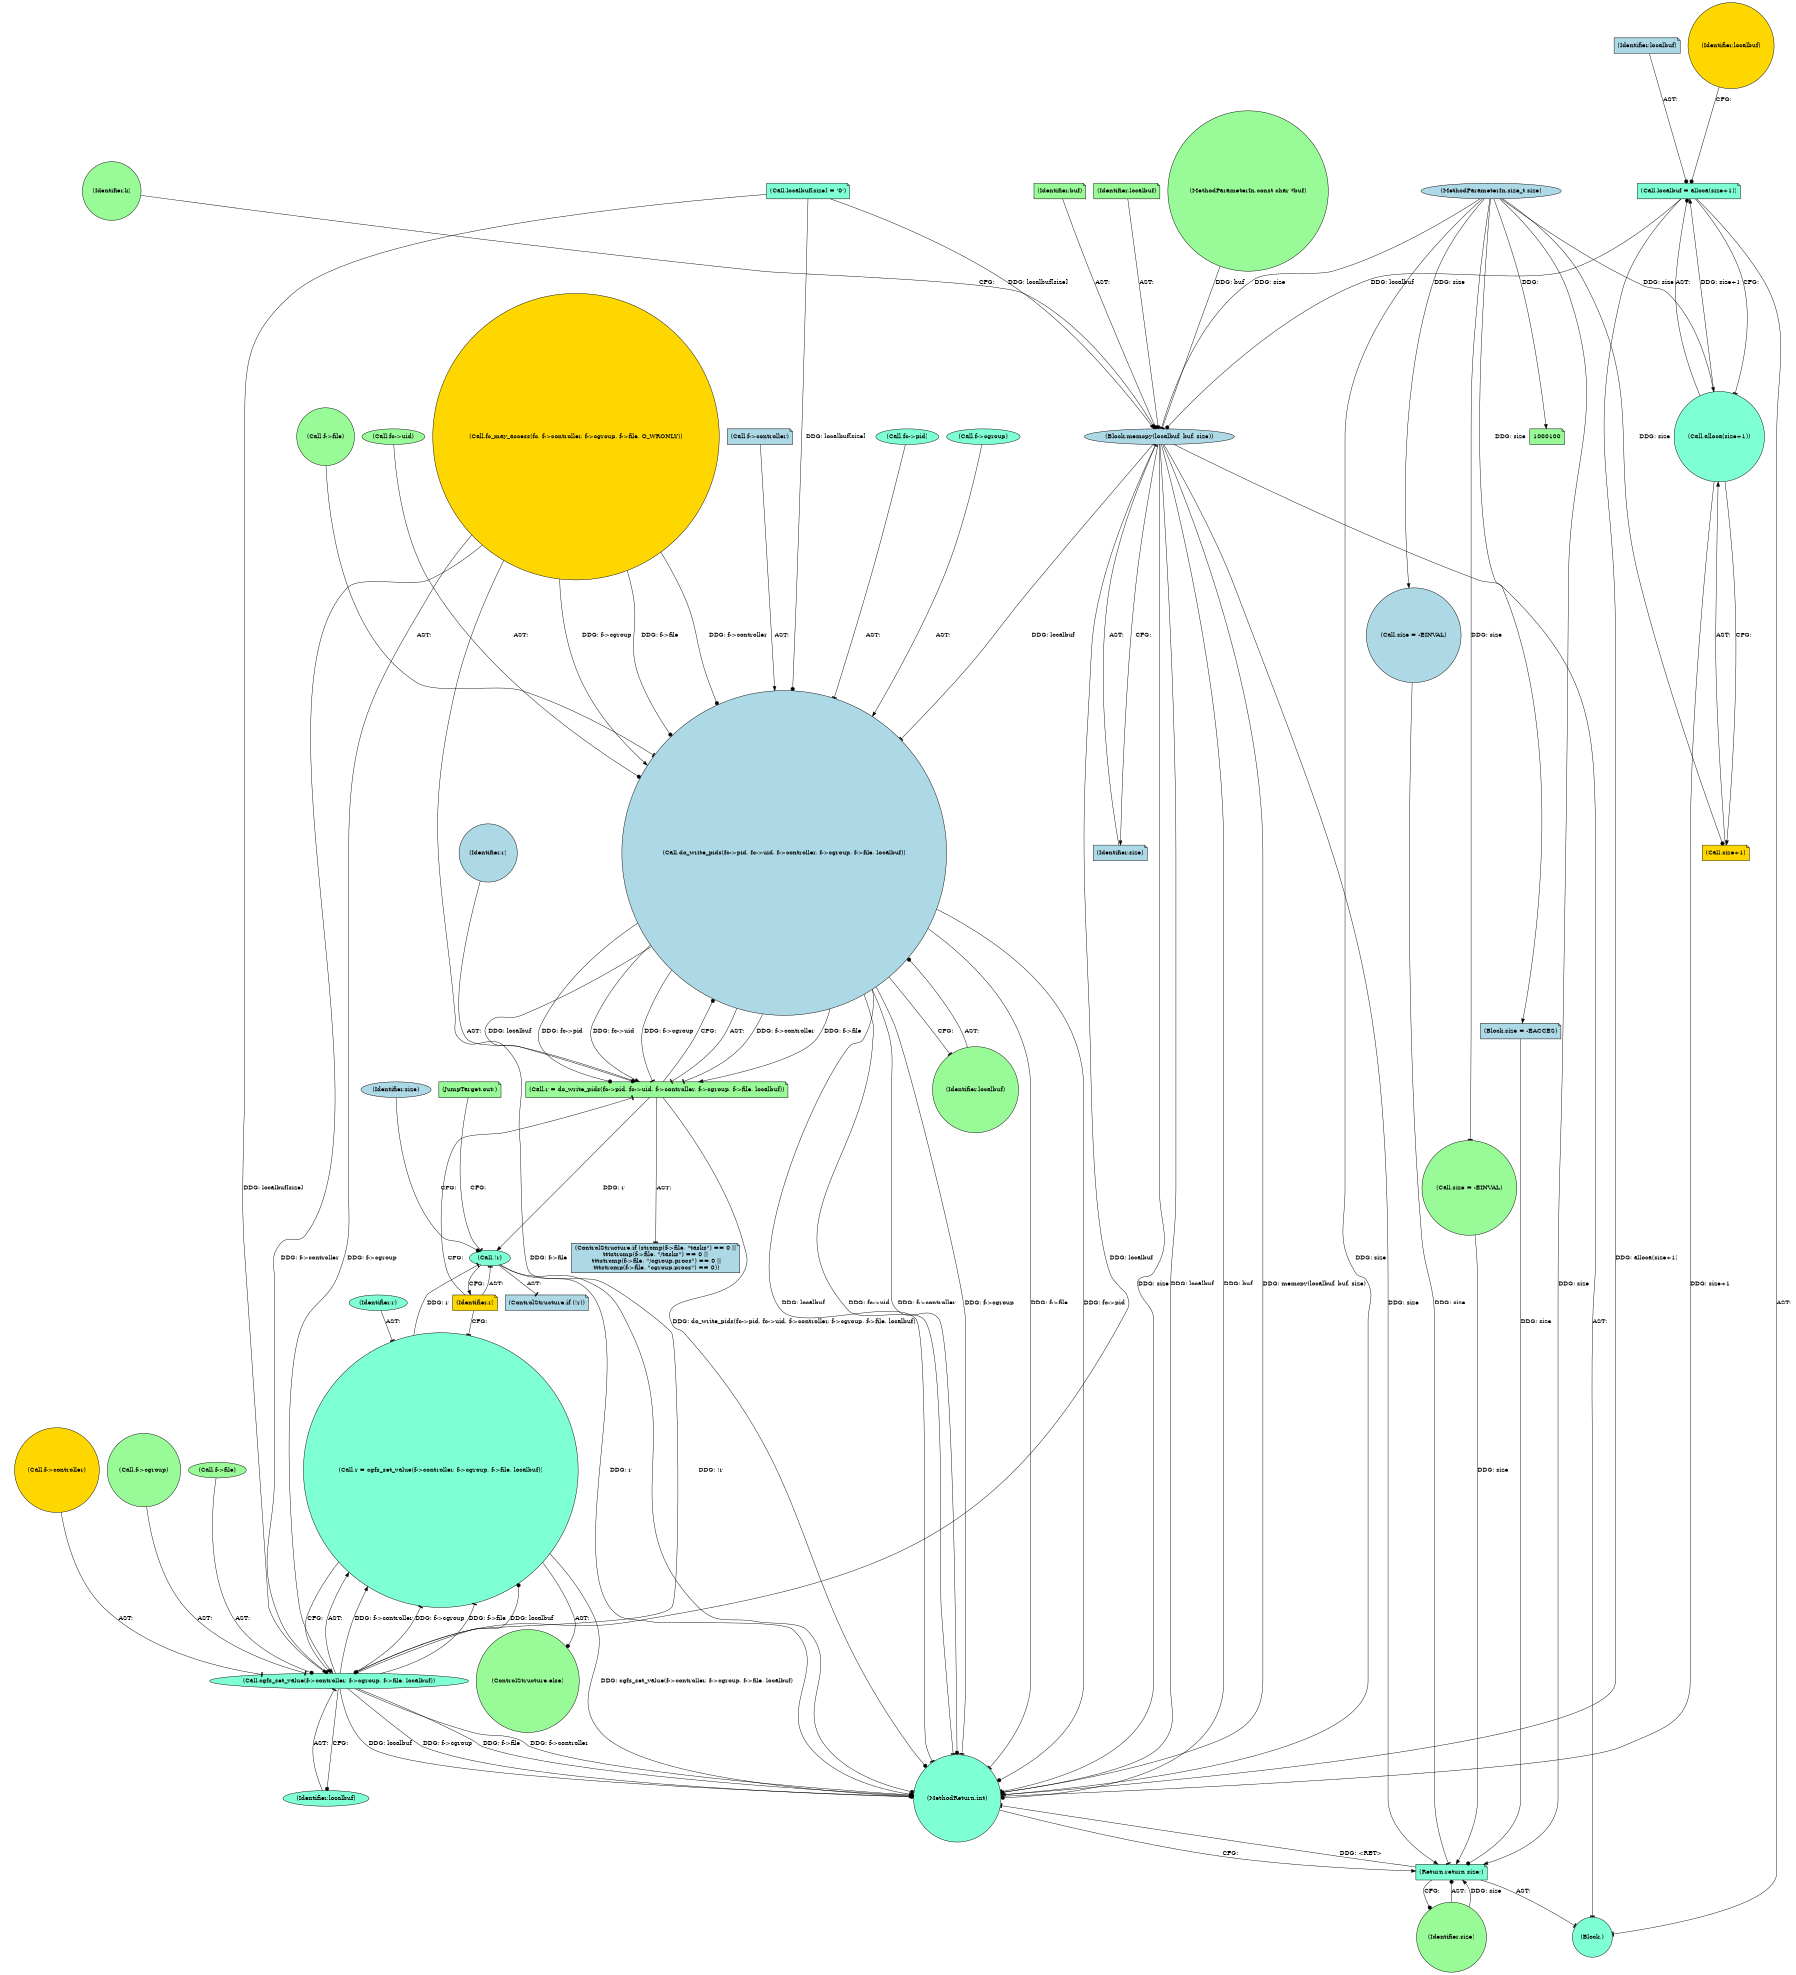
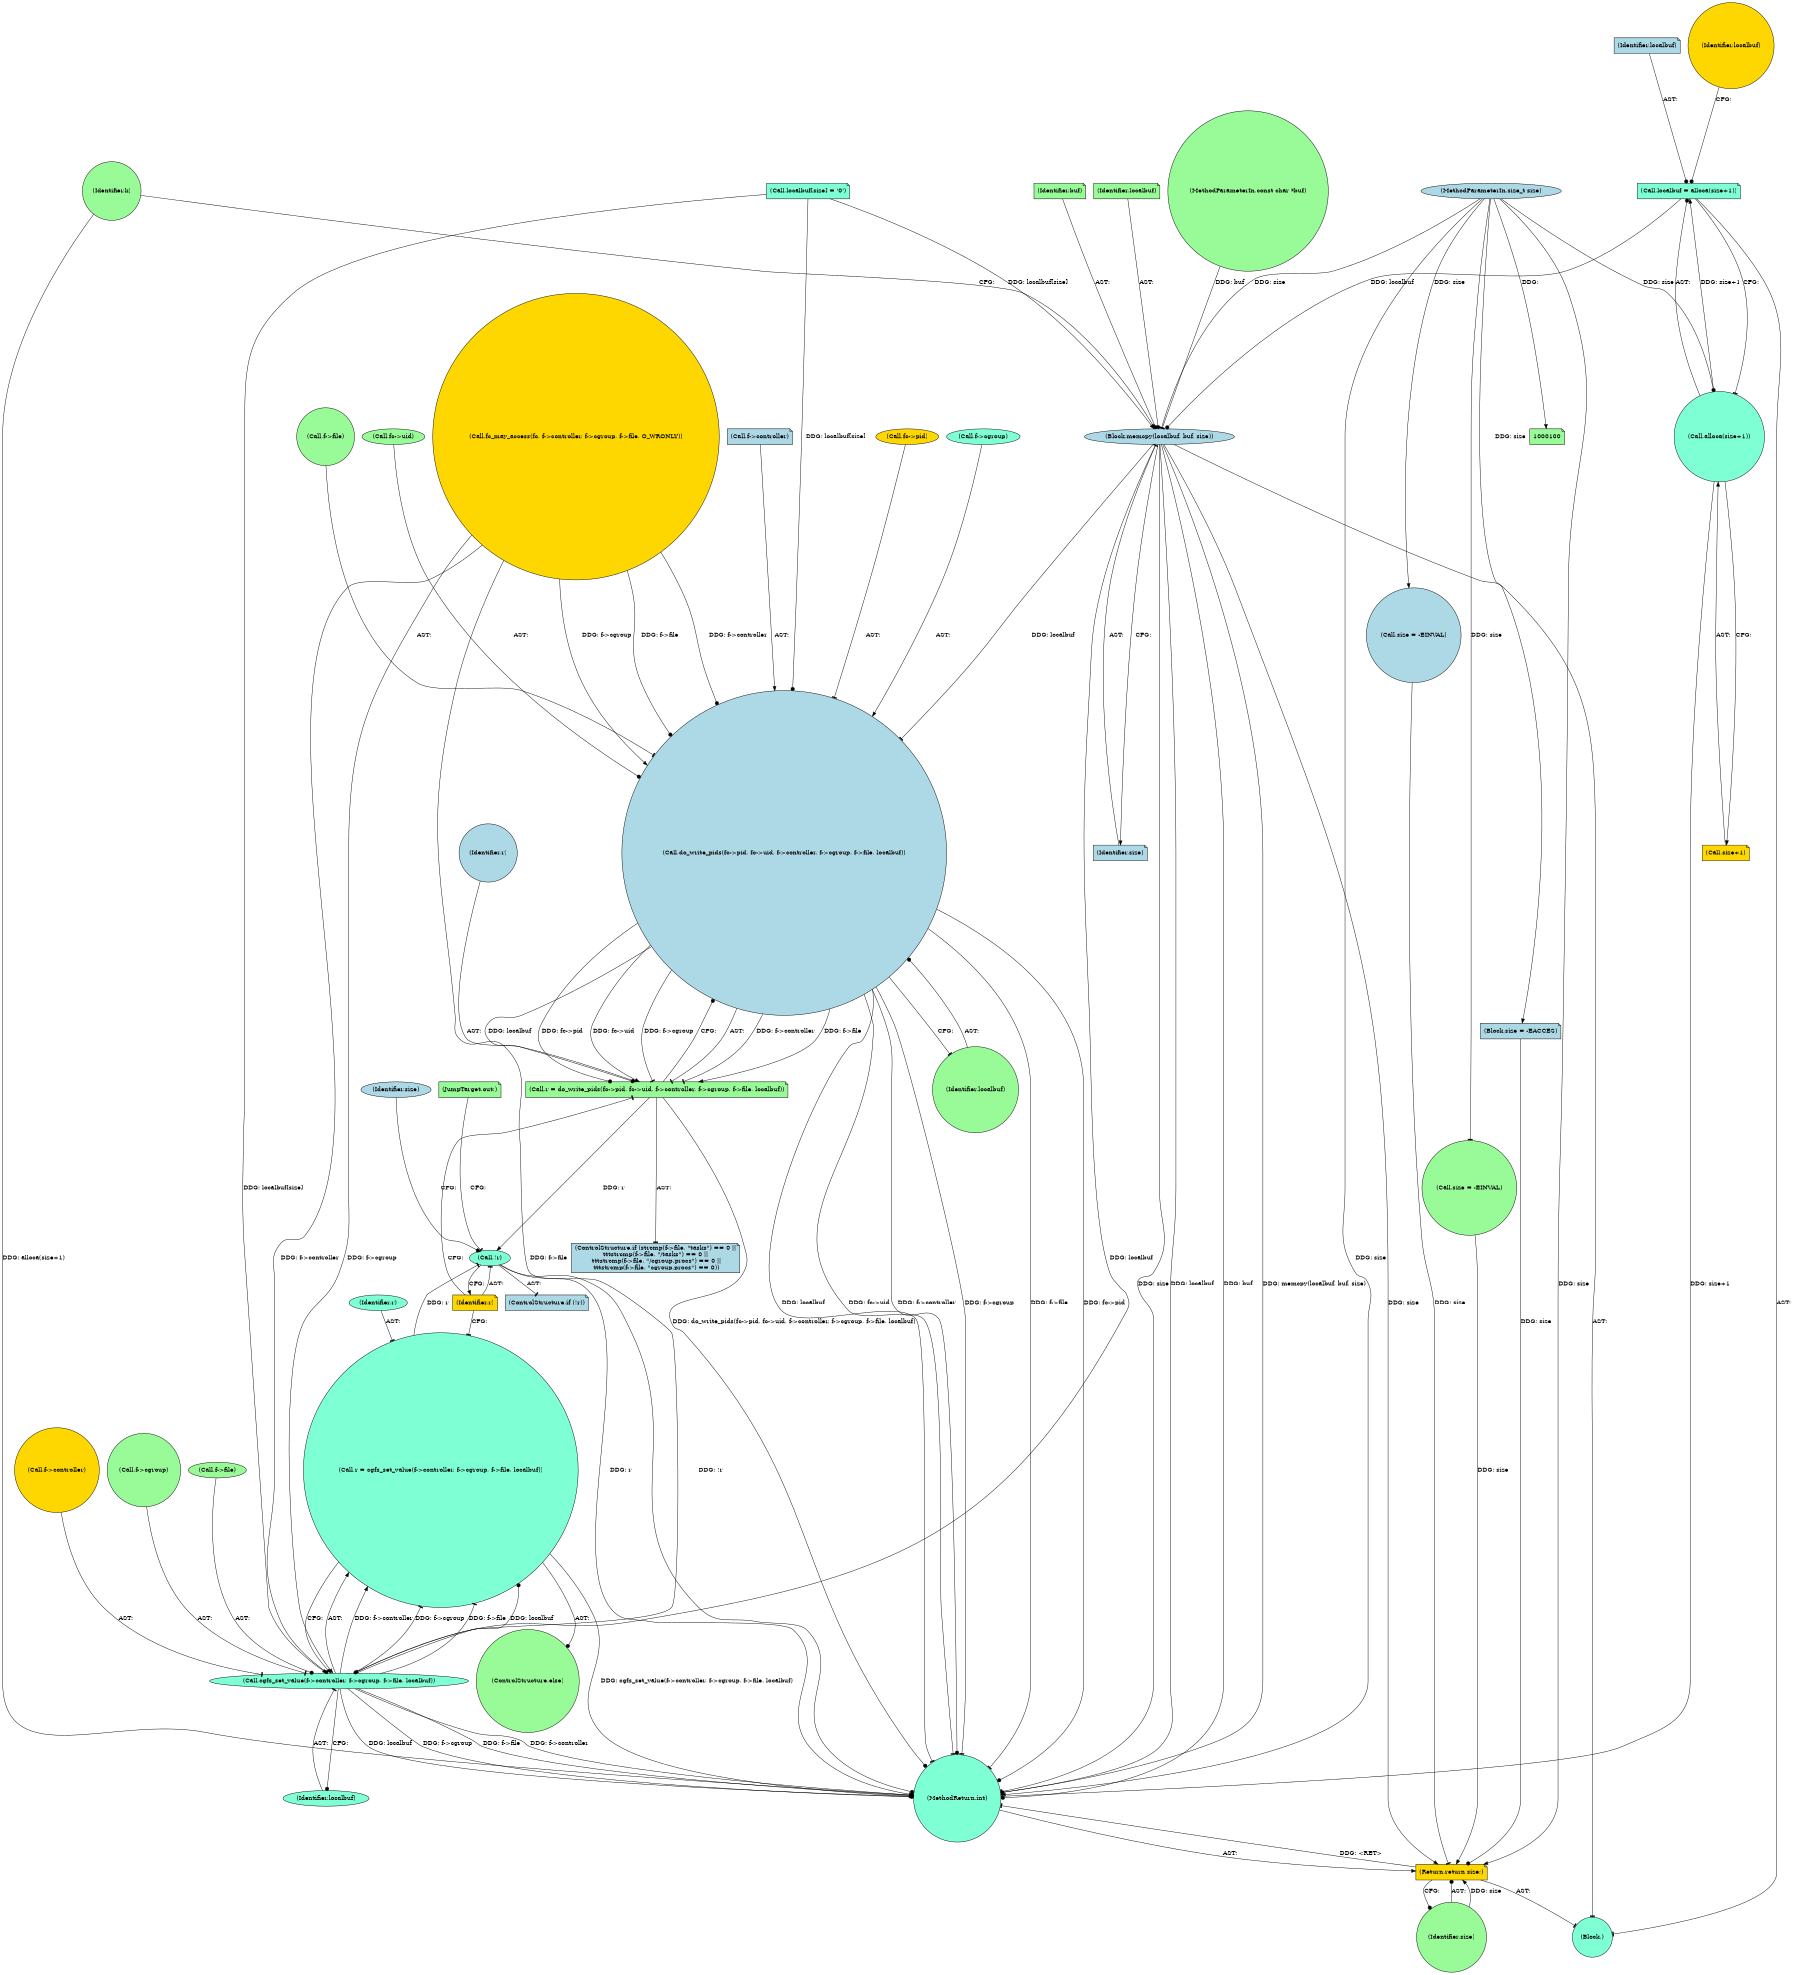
  digraph {
    node [fillcolor=palegreen shape=circle style=filled]
    edge [arrowhead=tee]
    n1 [fillcolor=aquamarine label="(Call,localbuf = alloca(size+1))" shape=note]
    n2 [fillcolor=aquamarine label="(Call,alloca(size+1))"]
    n3 [fillcolor=lightblue label="(Block,memcpy(localbuf, buf, size))" shape=ellipse]
    n4 [fillcolor=aquamarine label="(Block,)"]
    n5 [fillcolor=aquamarine label="(MethodReturn,int)"]
    n6 [fillcolor=gold label="(Call,size+1)" shape=note]
-   n7 [fillcolor=aquamarine label="(Return,return size;)" shape=note]
+   n7 [fillcolor=gold label="(Return,return size;)" shape=note]
    n8 [fillcolor=lightblue label="(Call,do_write_pids(fc->pid, fc->uid, f->controller, f->cgroup, f->file, localbuf))"]
    n9 [fillcolor=aquamarine label="(Call,cgfs_set_value(f->controller, f->cgroup, f->file, localbuf))" shape=ellipse]
    n10 [fillcolor=lightblue label="(Identifier,size)" shape=note]
    n11 [fillcolor=lightblue label="(MethodParameterIn,size_t size)" shape=ellipse]
    n12 [fillcolor=lightblue label="(Call,size = -EINVAL)"]
    n13 [fillcolor=lightblue label="(Block,size = -EACCES)" shape=note]
    n14 [label="(Call,size = -EINVAL)"]
    1000100 [shape=note]
    n16 [label="(Identifier,size)"]
    n17 [label="(Call,r = do_write_pids(fc->pid, fc->uid, f->controller, f->cgroup, f->file, localbuf))" shape=note]
    n18 [label="(Identifier,localbuf)"]
    n19 [fillcolor=aquamarine label="(Call,r = cgfs_set_value(f->controller, f->cgroup, f->file, localbuf))"]
    n20 [fillcolor=aquamarine label="(Identifier,localbuf)" shape=ellipse]
    n21 [fillcolor=aquamarine label="(Call,!r)" shape=ellipse]
    n22 [fillcolor=lightblue label="(ControlStructure,if (strcmp(f->file, \"tasks\") == 0 ||\n\t\t\tstrcmp(f->file, \"/tasks\") == 0 ||\n \t\t\tstrcmp(f->file, \"/cgroup.procs\") == 0 ||\n \t\t\tstrcmp(f->file, \"cgroup.procs\") == 0))" shape=note]
    n23 [fillcolor=gold label="(Identifier,r)" shape=note]
    n24 [fillcolor=lightblue label="(ControlStructure,if (!r))" shape=note]
    n25 [label="(ControlStructure,else)"]
    n26 [label="(Identifier,k)"]
    n27 [label="(Identifier,localbuf)" shape=note]
    n28 [label="(Call,f->cgroup)"]
    n29 [fillcolor=gold label="(Call,f->controller)"]
    n30 [label="(JumpTarget,out:)" shape=note]
    n31 [fillcolor=lightblue label="(Identifier,r)"]
    n32 [label="(MethodParameterIn,const char *buf)"]
-   n33 [fillcolor=aquamarine label="(Call,fc->pid)" shape=ellipse]
+   n33 [fillcolor=gold label="(Call,fc->pid)" shape=ellipse]
    n34 [fillcolor=aquamarine label="(Call,f->cgroup)" shape=ellipse]
    n35 [label="(Call,f->file)"]
    n36 [fillcolor=gold label="(Call,fc_may_access(fc, f->controller, f->cgroup, f->file, O_WRONLY))"]
    n37 [fillcolor=lightblue label="(Identifier,localbuf)" shape=note]
    n38 [label="(Call,fc->uid)" shape=ellipse]
    n39 [fillcolor=gold label="(Identifier,localbuf)"]
    n40 [label="(Call,f->file)" shape=ellipse]
    n41 [fillcolor=lightblue label="(Identifier,size)" shape=ellipse]
    n42 [label="(Identifier,buf)" shape=note]
    n43 [fillcolor=aquamarine label="(Call,localbuf[size] = '\0')" shape=note]
    n44 [fillcolor=aquamarine label="(Identifier,r)" shape=ellipse]
    n45 [fillcolor=lightblue label="(Call,f->controller)" shape=note]
    n1 -> n2 [label="CFG: "]
    n1 -> n3 [arrowhead=dot label="DDG: localbuf"]
    n1 -> n4 [label="AST: "]
-   n1 -> n5 [label="DDG: alloca(size+1)"]
+   n26 -> n5 [label="DDG: alloca(size+1)"]
    n2 -> n1 [arrowhead=dot label="AST: "]
    n2 -> n1 [arrowhead=normal label="DDG: size+1"]
    n2 -> n5 [label="DDG: size+1"]
    n2 -> n6 [arrowhead=normal label="CFG: "]
    n3 -> n4 [label="AST: "]
    n3 -> n5 [arrowhead=dot label="DDG: buf"]
    n3 -> n5 [arrowhead=dot label="DDG: localbuf"]
    n3 -> n5 [label="DDG: memcpy(localbuf, buf, size)"]
    n3 -> n5 [label="DDG: size"]
    n3 -> n7 [arrowhead=normal label="DDG: size"]
    n3 -> n8 [label="DDG: localbuf"]
    n3 -> n9 [arrowhead=normal label="DDG: localbuf"]
    n3 -> n10 [arrowhead=normal label="CFG: "]
-   n5 -> n7 [arrowhead=normal label="CFG: "]
+   n5 -> n7 [arrowhead=normal label="AST: "]
    n6 -> n2 [arrowhead=normal label="AST: "]
    n7 -> n4 [label="AST: "]
    n7 -> n5 [label="DDG: <RET>"]
    n7 -> n16 [arrowhead=dot label="CFG: "]
    n8 -> n5 [arrowhead=dot label="DDG: f->controller"]
    n8 -> n5 [label="DDG: f->cgroup"]
    n8 -> n5 [label="DDG: f->file"]
    n8 -> n5 [arrowhead=dot label="DDG: fc->pid"]
    n8 -> n5 [label="DDG: localbuf"]
    n8 -> n5 [label="DDG: fc->uid"]
    n8 -> n17 [label="AST: "]
    n8 -> n17 [label="DDG: f->controller"]
    n8 -> n17 [arrowhead=normal label="DDG: f->file"]
    n8 -> n17 [arrowhead=dot label="DDG: localbuf"]
    n8 -> n17 [arrowhead=dot label="DDG: fc->pid"]
    n8 -> n17 [arrowhead=normal label="DDG: fc->uid"]
    n8 -> n17 [label="DDG: f->cgroup"]
    n8 -> n18 [label="CFG: "]
    n9 -> n5 [arrowhead=dot label="DDG: f->cgroup"]
    n9 -> n5 [arrowhead=dot label="DDG: f->file"]
    n9 -> n5 [arrowhead=dot label="DDG: f->controller"]
    n9 -> n5 [arrowhead=normal label="DDG: localbuf"]
    n9 -> n19 [arrowhead=normal label="AST: "]
    n9 -> n19 [arrowhead=normal label="DDG: f->controller"]
    n9 -> n19 [label="DDG: f->cgroup"]
    n9 -> n19 [label="DDG: f->file"]
    n9 -> n19 [arrowhead=dot label="DDG: localbuf"]
    n9 -> n20 [arrowhead=dot label="CFG: "]
    n10 -> n3 [label="AST: "]
-   n11 -> n2 [arrowhead=normal label="DDG: size"]
+   n11 -> n2 [arrowhead=dot label="DDG: size"]
    n11 -> n3 [label="DDG: size"]
    n11 -> n5 [arrowhead=normal label="DDG: size"]
-   n11 -> n6 [arrowhead=dot label="DDG: size"]
    n11 -> n7 [arrowhead=normal label="DDG: size"]
    n11 -> n12 [arrowhead=normal label="DDG: size"]
    n11 -> n13 [arrowhead=normal label="DDG: size"]
    n11 -> n14 [label="DDG: size"]
    n11 -> 1000100 [arrowhead=normal label="DDG: "]
    n12 -> n7 [label="DDG: size"]
    n13 -> n7 [arrowhead=dot label="DDG: size"]
    n14 -> n7 [arrowhead=normal label="DDG: size"]
    n16 -> n7 [arrowhead=dot label="AST: "]
    n16 -> n7 [arrowhead=normal label="DDG: size"]
    n17 -> n5 [arrowhead=dot label="DDG: do_write_pids(fc->pid, fc->uid, f->controller, f->cgroup, f->file, localbuf)"]
    n17 -> n8 [arrowhead=dot label="CFG: "]
    n17 -> n21 [arrowhead=normal label="DDG: r"]
    n17 -> n22 [label="AST: "]
    n18 -> n8 [arrowhead=dot label="AST: "]
    n19 -> n5 [arrowhead=dot label="DDG: cgfs_set_value(f->controller, f->cgroup, f->file, localbuf)"]
    n19 -> n9 [arrowhead=normal label="CFG: "]
    n19 -> n21 [label="DDG: r"]
    n19 -> n25 [arrowhead=dot label="AST: "]
    n20 -> n9 [label="AST: "]
    n21 -> n5 [arrowhead=normal label="DDG: r"]
    n21 -> n5 [arrowhead=dot label="DDG: !r"]
    n21 -> n23 [arrowhead=normal label="CFG: "]
    n21 -> n24 [label="AST: "]
    n23 -> n17 [label="CFG: "]
    n23 -> n19 [label="CFG: "]
    n23 -> n21 [label="AST: "]
    n26 -> n3 [arrowhead=normal label="CFG: "]
    n27 -> n3 [arrowhead=dot label="AST: "]
    n28 -> n9 [label="AST: "]
    n29 -> n9 [label="AST: "]
    n30 -> n21 [label="CFG: "]
    n31 -> n17 [arrowhead=normal label="AST: "]
    n32 -> n3 [label="DDG: buf"]
    n33 -> n8 [label="AST: "]
    n34 -> n8 [arrowhead=normal label="AST: "]
    n35 -> n8 [label="AST: "]
    n36 -> n8 [arrowhead=dot label="DDG: f->controller"]
    n36 -> n8 [arrowhead=normal label="DDG: f->cgroup"]
    n36 -> n8 [arrowhead=dot label="DDG: f->file"]
    n36 -> n9 [arrowhead=dot label="DDG: f->controller"]
    n36 -> n9 [arrowhead=normal label="DDG: f->cgroup"]
    n36 -> n9 [arrowhead=dot label="DDG: f->file"]
    n37 -> n1 [arrowhead=dot label="AST: "]
    n38 -> n8 [arrowhead=dot label="AST: "]
    n39 -> n1 [arrowhead=dot label="CFG: "]
    n40 -> n9 [arrowhead=dot label="AST: "]
    n41 -> n21 [arrowhead=dot label="CFG: "]
    n42 -> n3 [arrowhead=dot label="AST: "]
    n43 -> n3 [arrowhead=normal label="DDG: localbuf[size]"]
    n43 -> n8 [arrowhead=dot label="DDG: localbuf[size]"]
    n43 -> n9 [arrowhead=normal label="DDG: localbuf[size]"]
    n44 -> n19 [label="AST: "]
    n45 -> n8 [arrowhead=normal label="AST: "]
  }
